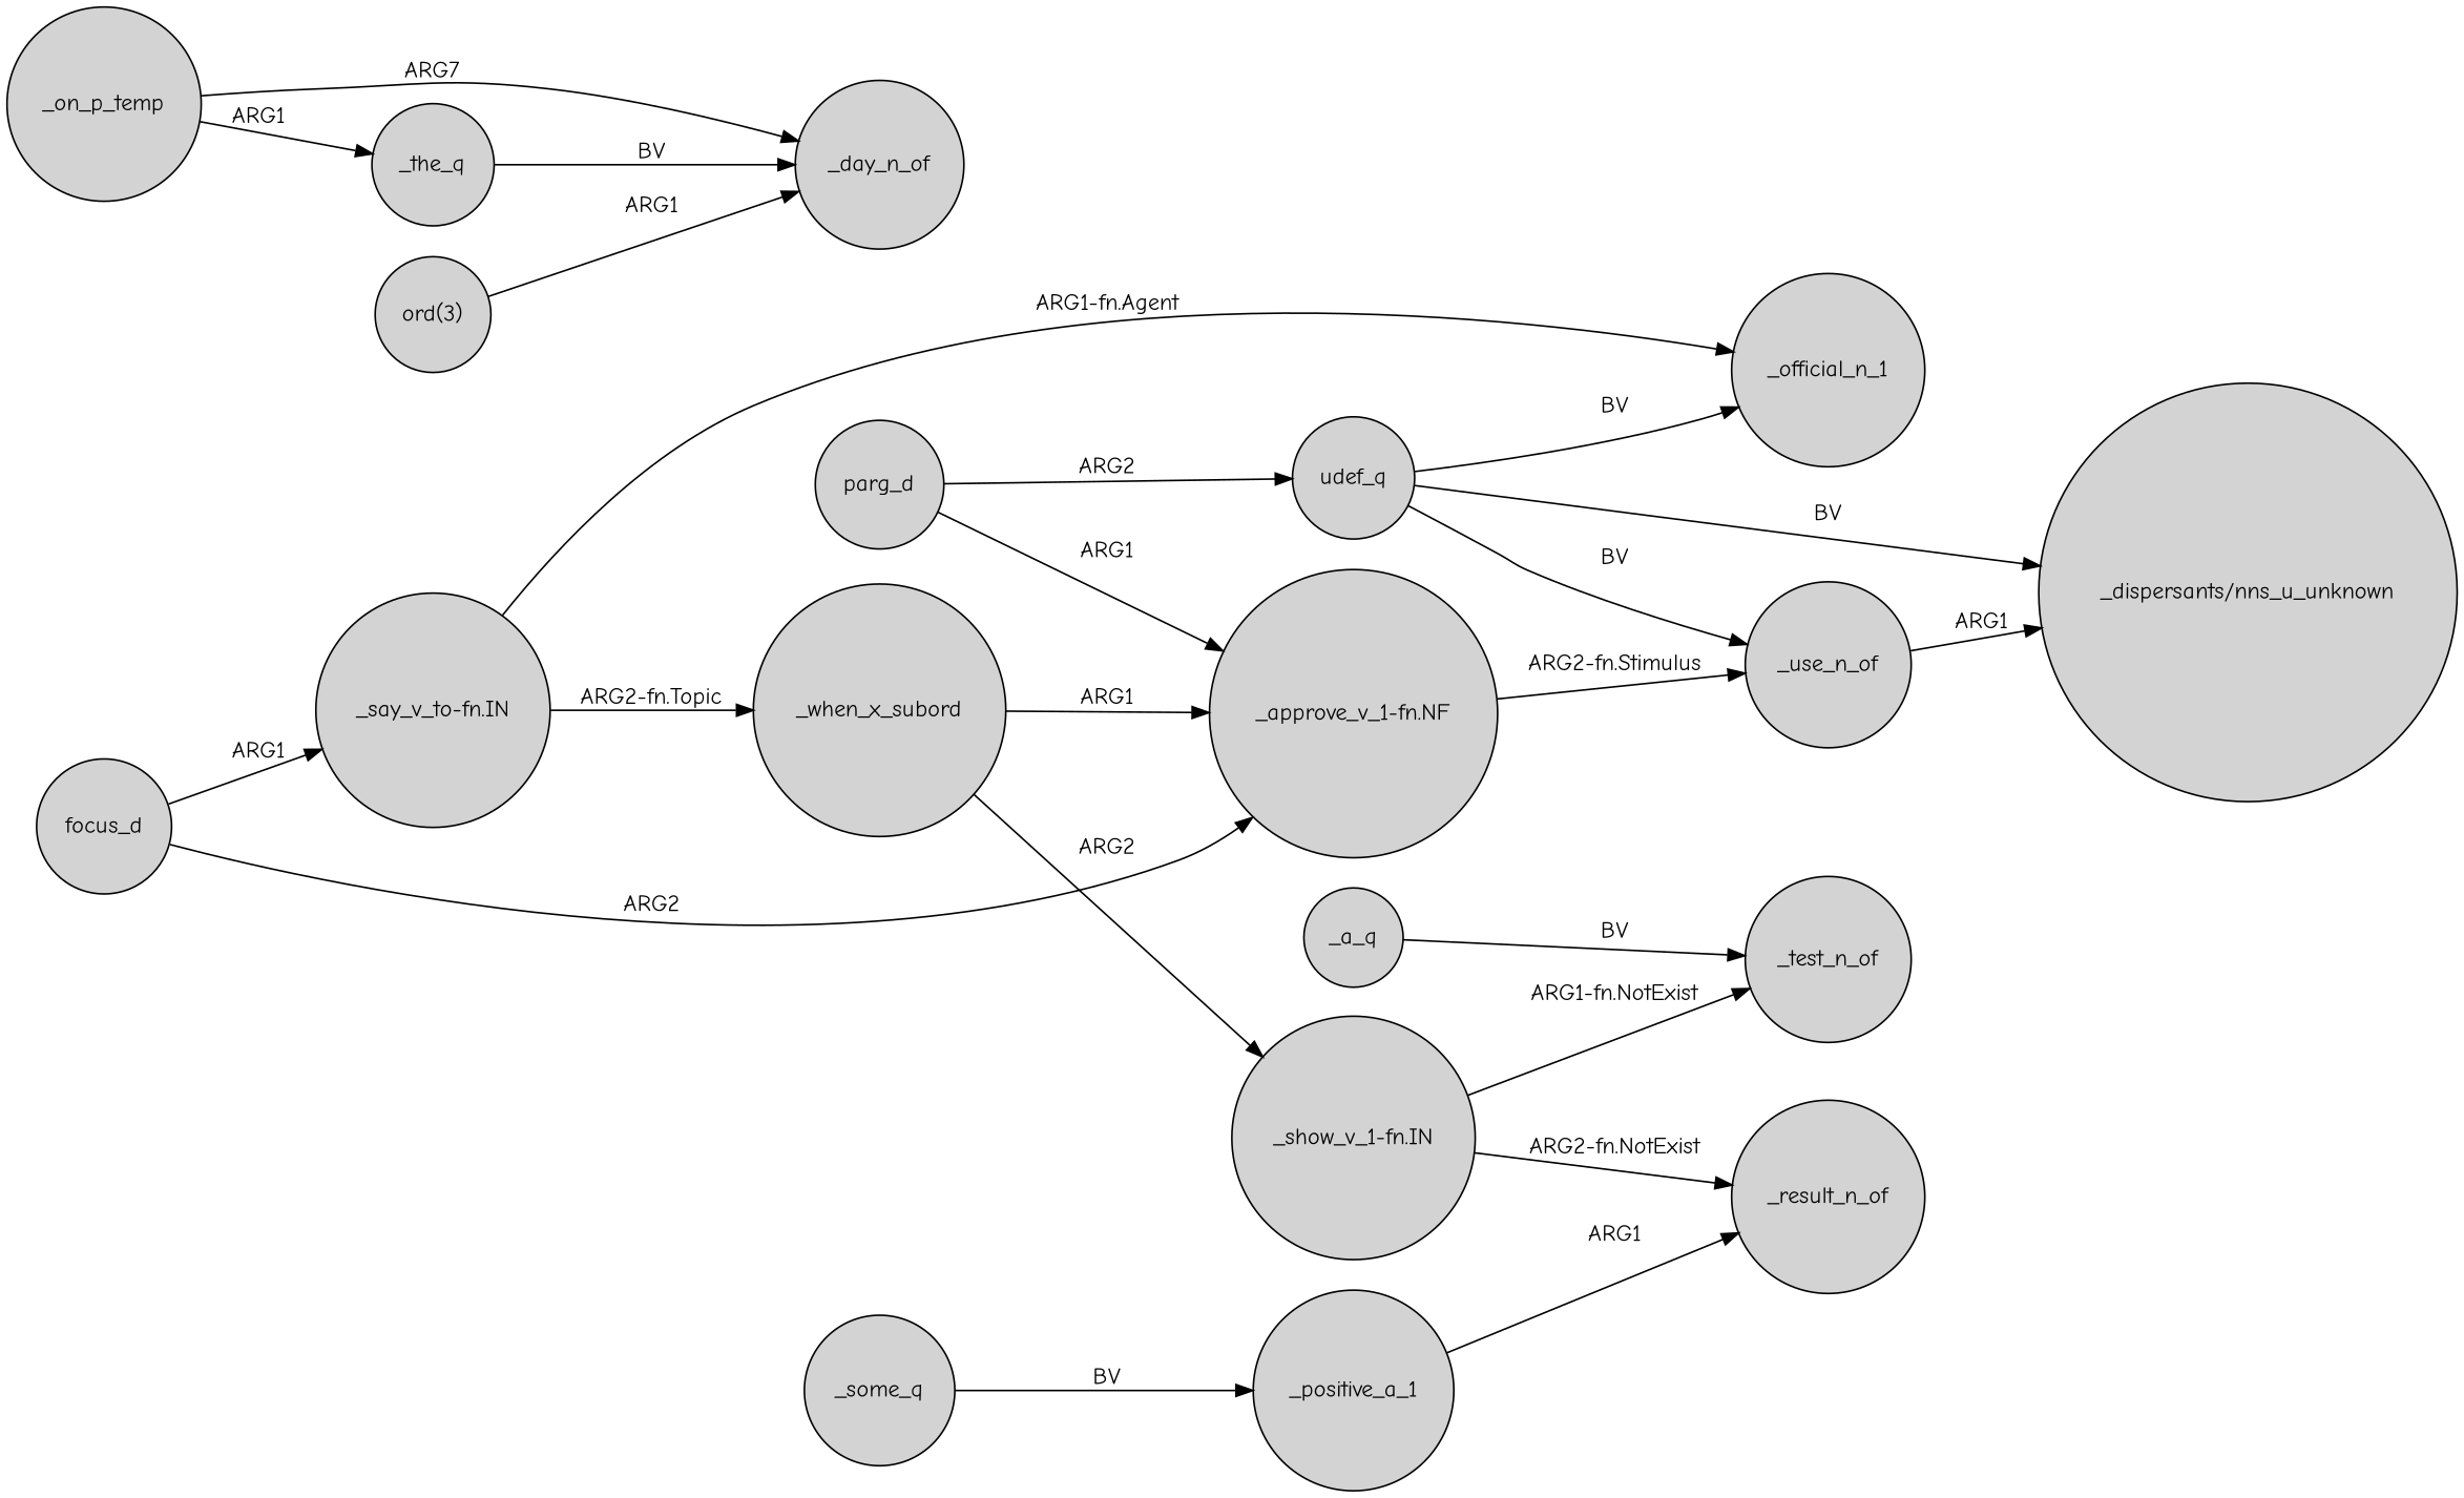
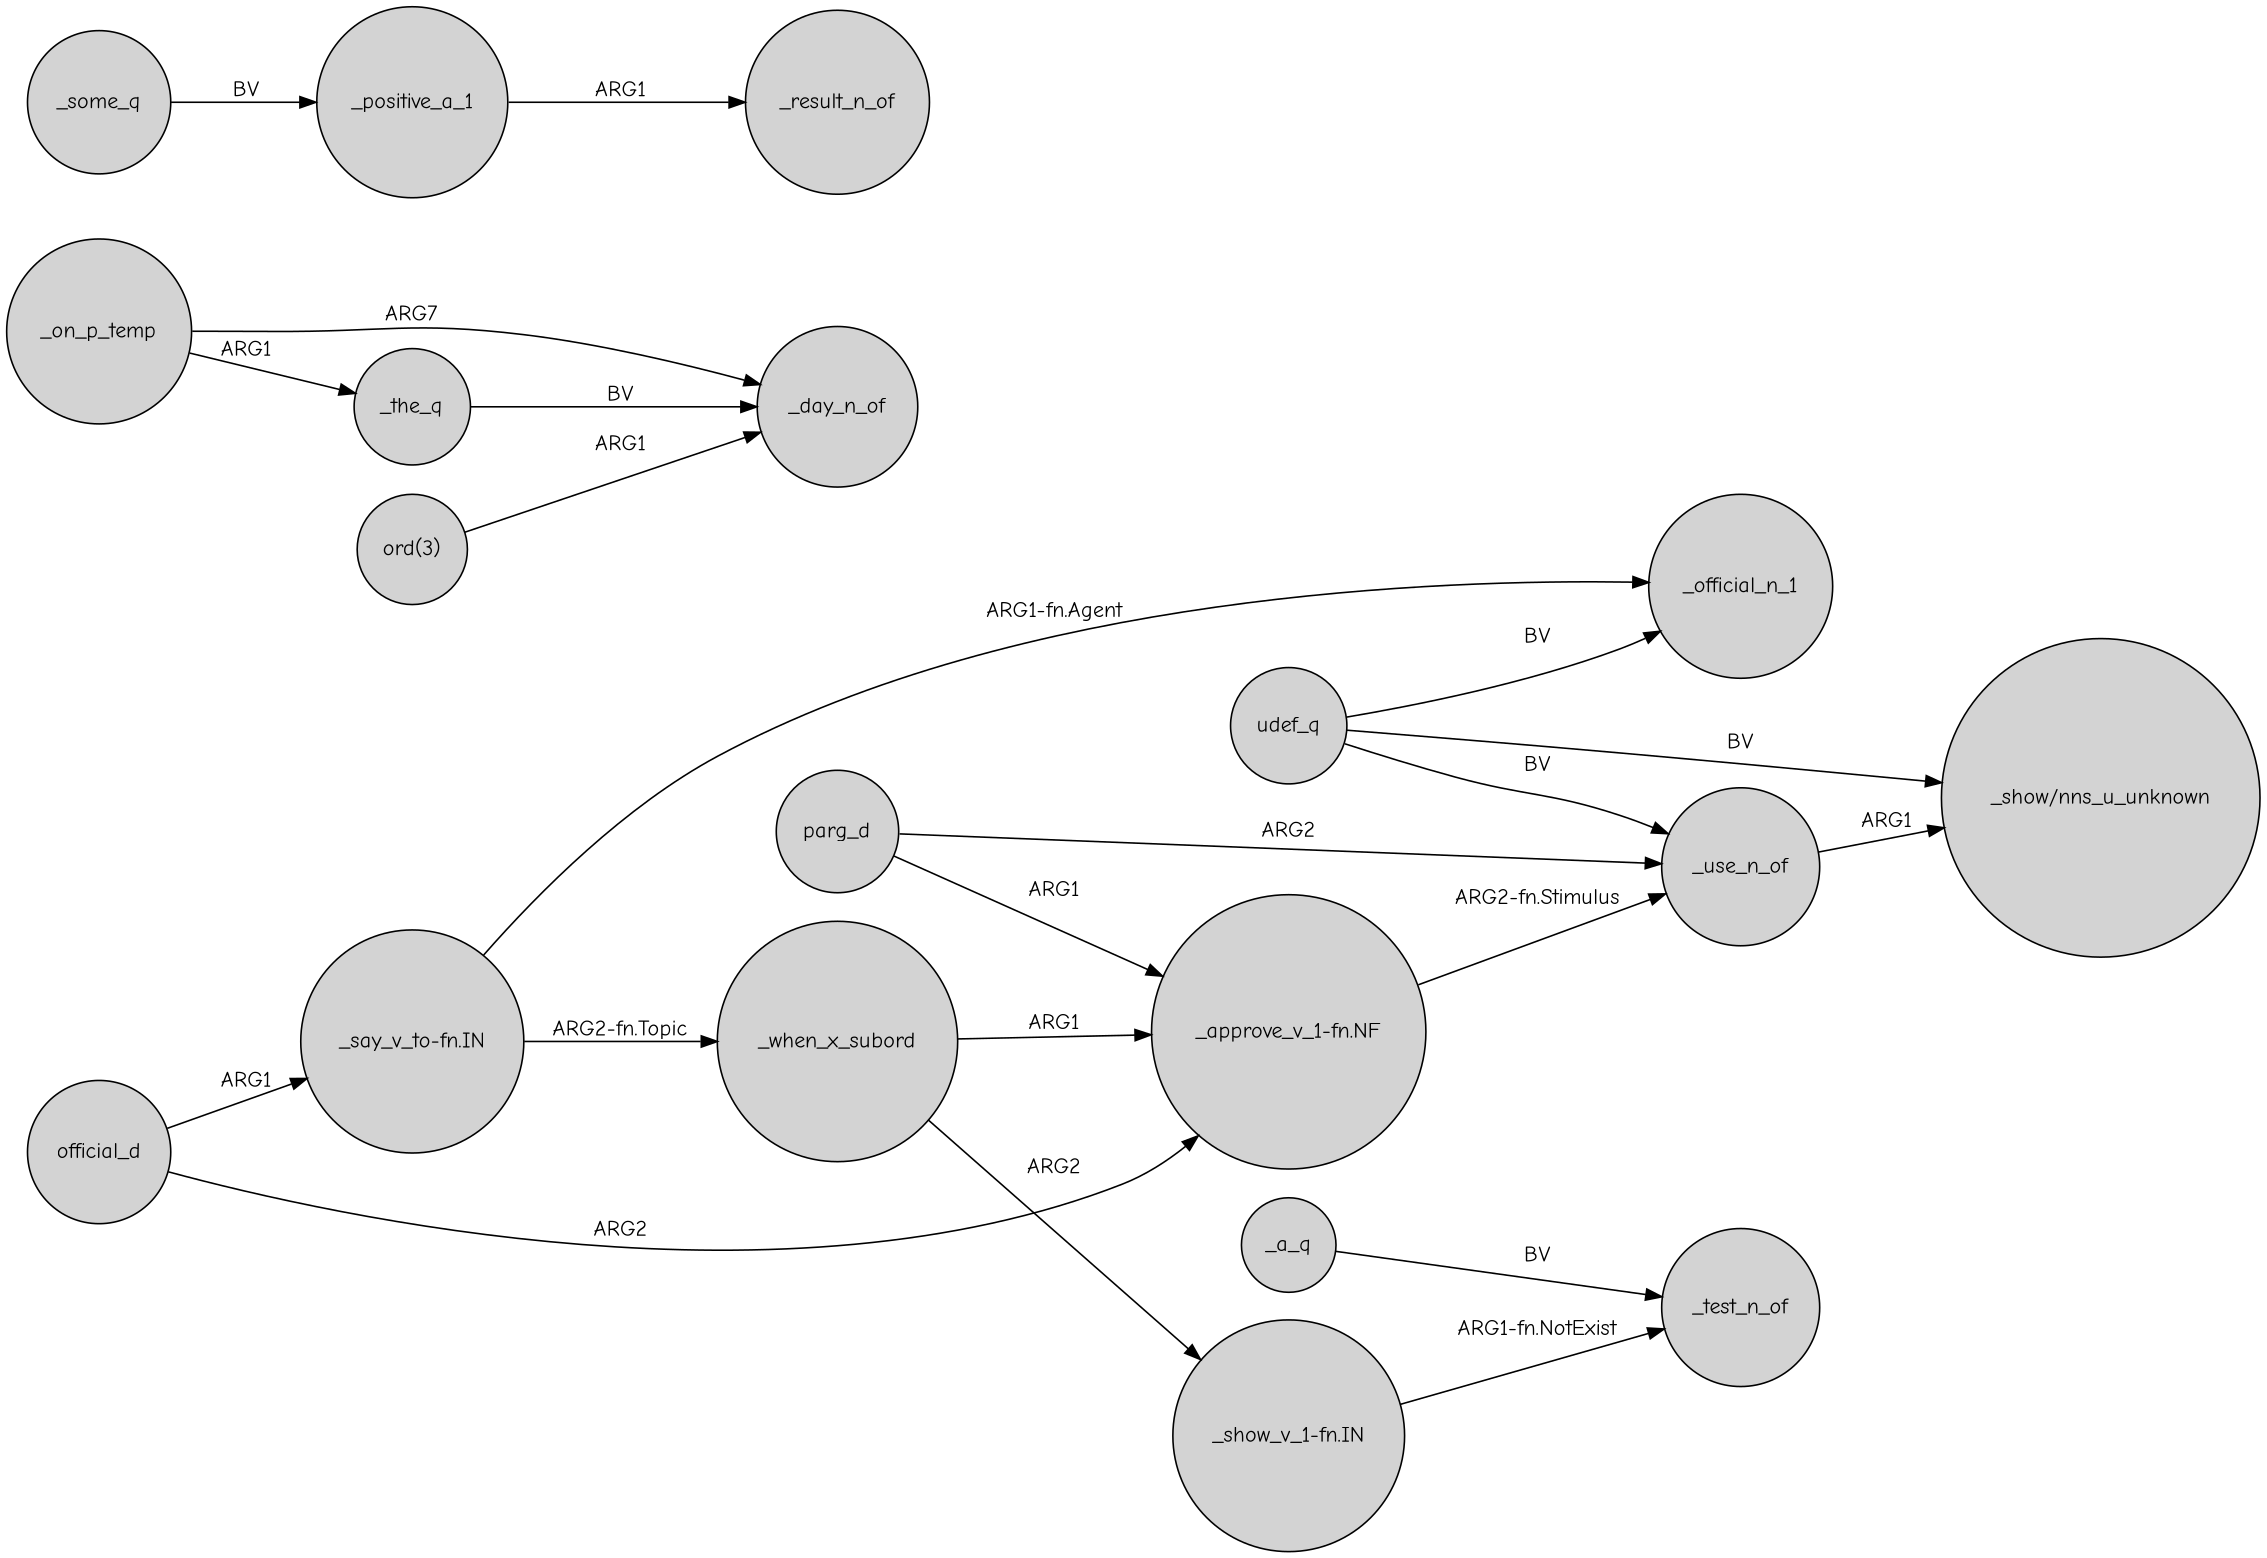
  digraph {
    fontname="Comic Neue"
    rankdir=LR
    node [fontname="Comic Neue" shape=circle style=filled]
    edge [fontname="Comic Neue"]
    _use_n_of
-   "_dispersants/nns_u_unknown"
+   "_dispersants/nns_u_unknown" [label="_show/nns_u_unknown"]
    _on_p_temp
    _day_n_of
    _the_q
    udef_q
    _official_n_1
    "_say_v_to-fn.IN"
    _when_x_subord
    "_approve_v_1-fn.NF"
    "_show_v_1-fn.IN"
-   focus_d
+   focus_d [label=official_d]
    _a_q
    _test_n_of
    "ord(3)"
    _result_n_of
    _positive_a_1
    _some_q
    parg_d
    _use_n_of -> "_dispersants/nns_u_unknown" [label=ARG1]
    _on_p_temp -> _day_n_of [label=ARG7]
    _on_p_temp -> _the_q [label=ARG1]
    _the_q -> _day_n_of [label=BV]
    udef_q -> _use_n_of [label=BV]
    udef_q -> "_dispersants/nns_u_unknown" [label=BV]
    udef_q -> _official_n_1 [label=BV]
    "_say_v_to-fn.IN" -> _official_n_1 [label="ARG1-fn.Agent"]
    "_say_v_to-fn.IN" -> _when_x_subord [label="ARG2-fn.Topic"]
    _when_x_subord -> "_approve_v_1-fn.NF" [label=ARG1]
    _when_x_subord -> "_show_v_1-fn.IN" [label=ARG2]
    "_approve_v_1-fn.NF" -> _use_n_of [label="ARG2-fn.Stimulus"]
    "_show_v_1-fn.IN" -> _test_n_of [label="ARG1-fn.NotExist"]
-   "_show_v_1-fn.IN" -> _result_n_of [label="ARG2-fn.NotExist"]
    focus_d -> "_say_v_to-fn.IN" [label=ARG1]
    focus_d -> "_approve_v_1-fn.NF" [label=ARG2]
    _a_q -> _test_n_of [label=BV]
    "ord(3)" -> _day_n_of [label=ARG1]
    _positive_a_1 -> _result_n_of [label=ARG1]
    _some_q -> _positive_a_1 [label=BV]
-   parg_d -> udef_q [label=ARG2]
+   parg_d -> _use_n_of [label=ARG2]
    parg_d -> "_approve_v_1-fn.NF" [label=ARG1]
  }
